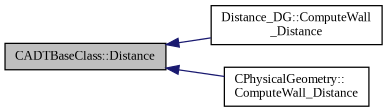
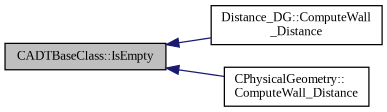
  digraph {
    fontname="Liberation Serif"
    rankdir=LR
    node [color=black fillcolor=white fontname="Liberation Serif" fontsize=10 shape=record style=filled]
    edge [color=midnightblue dir=back fontname="Liberation Serif" fontsize=10 labelfontname=Helvetica labelfontsize=10 style=solid]
-   n1 [fillcolor=grey75 fontcolor=black height=0.2 label="CADTBaseClass::Distance" width=0.4]
+   n1 [fillcolor=grey75 fontcolor=black height=0.2 label="CADTBaseClass::IsEmpty" width=0.4]
    n2 [height=0.2 label="Distance_DG::ComputeWall\l_Distance" width=0.4]
    n3 [height=0.2 label="CPhysicalGeometry::\lComputeWall_Distance" width=0.4]
    n1 -> n2
    n1 -> n3
  }
